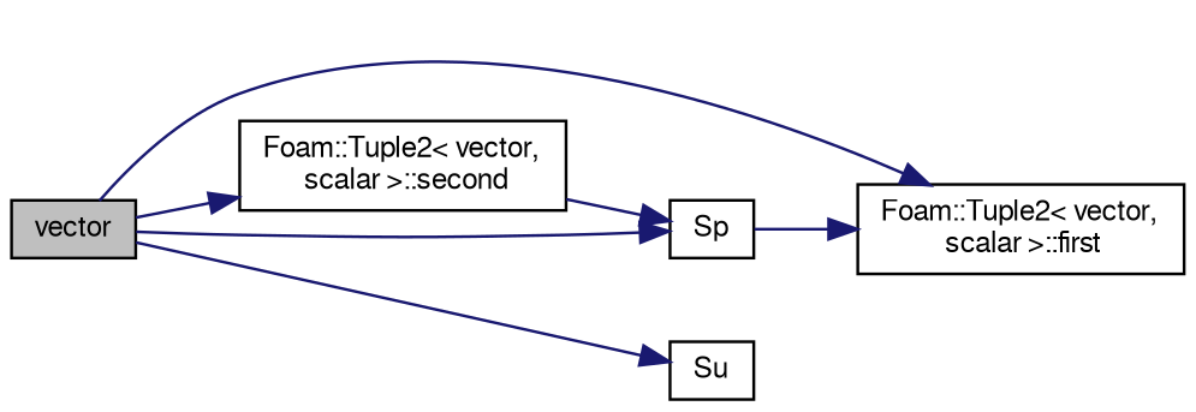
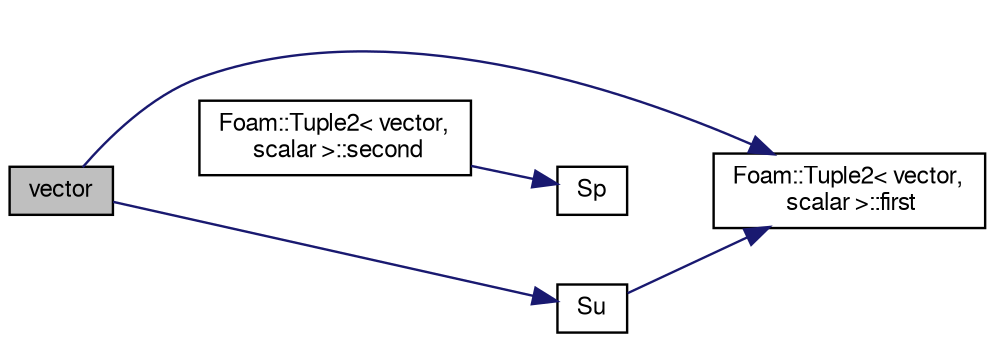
  digraph {
    rankdir=LR
    node [color=black fontname=FreeSans fontsize=10 shape=record]
    edge [color=midnightblue fontname=FreeSans fontsize=10 labelfontname=FreeSans labelfontsize=10 style=solid]
    n1 [fillcolor=grey75 fontcolor=black height=0.2 label=vector style=filled width=0.4]
    n2 [height=0.2 label="Foam::Tuple2\< vector,\l scalar \>::first" width=0.4]
    n3 [height=0.2 label="Foam::Tuple2\< vector,\l scalar \>::second" width=0.4]
    n4 [height=0.2 label=Sp width=0.4]
    n5 [height=0.2 label=Su width=0.4]
    n1 -> n2
-   n1 -> n3
-   n1 -> n4
    n1 -> n5
    n3 -> n4
-   n4 -> n2
+   n5 -> n2
  }
